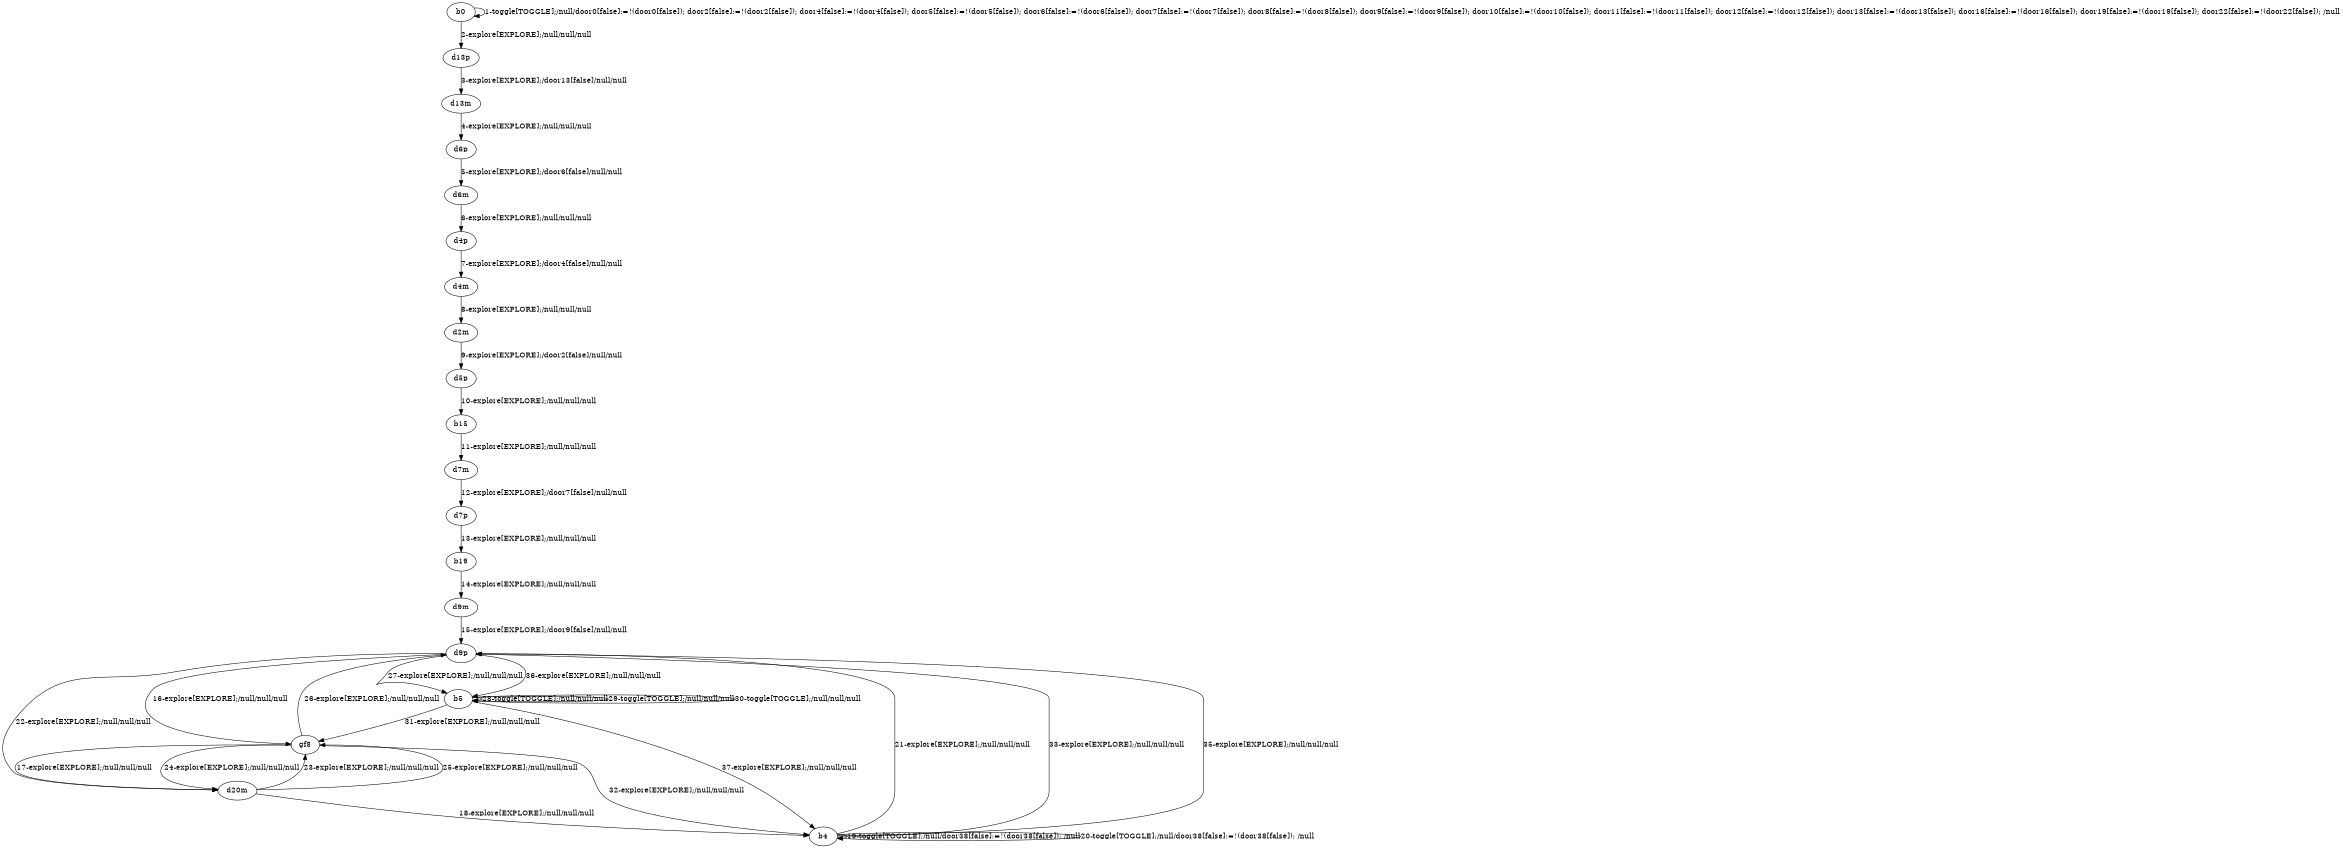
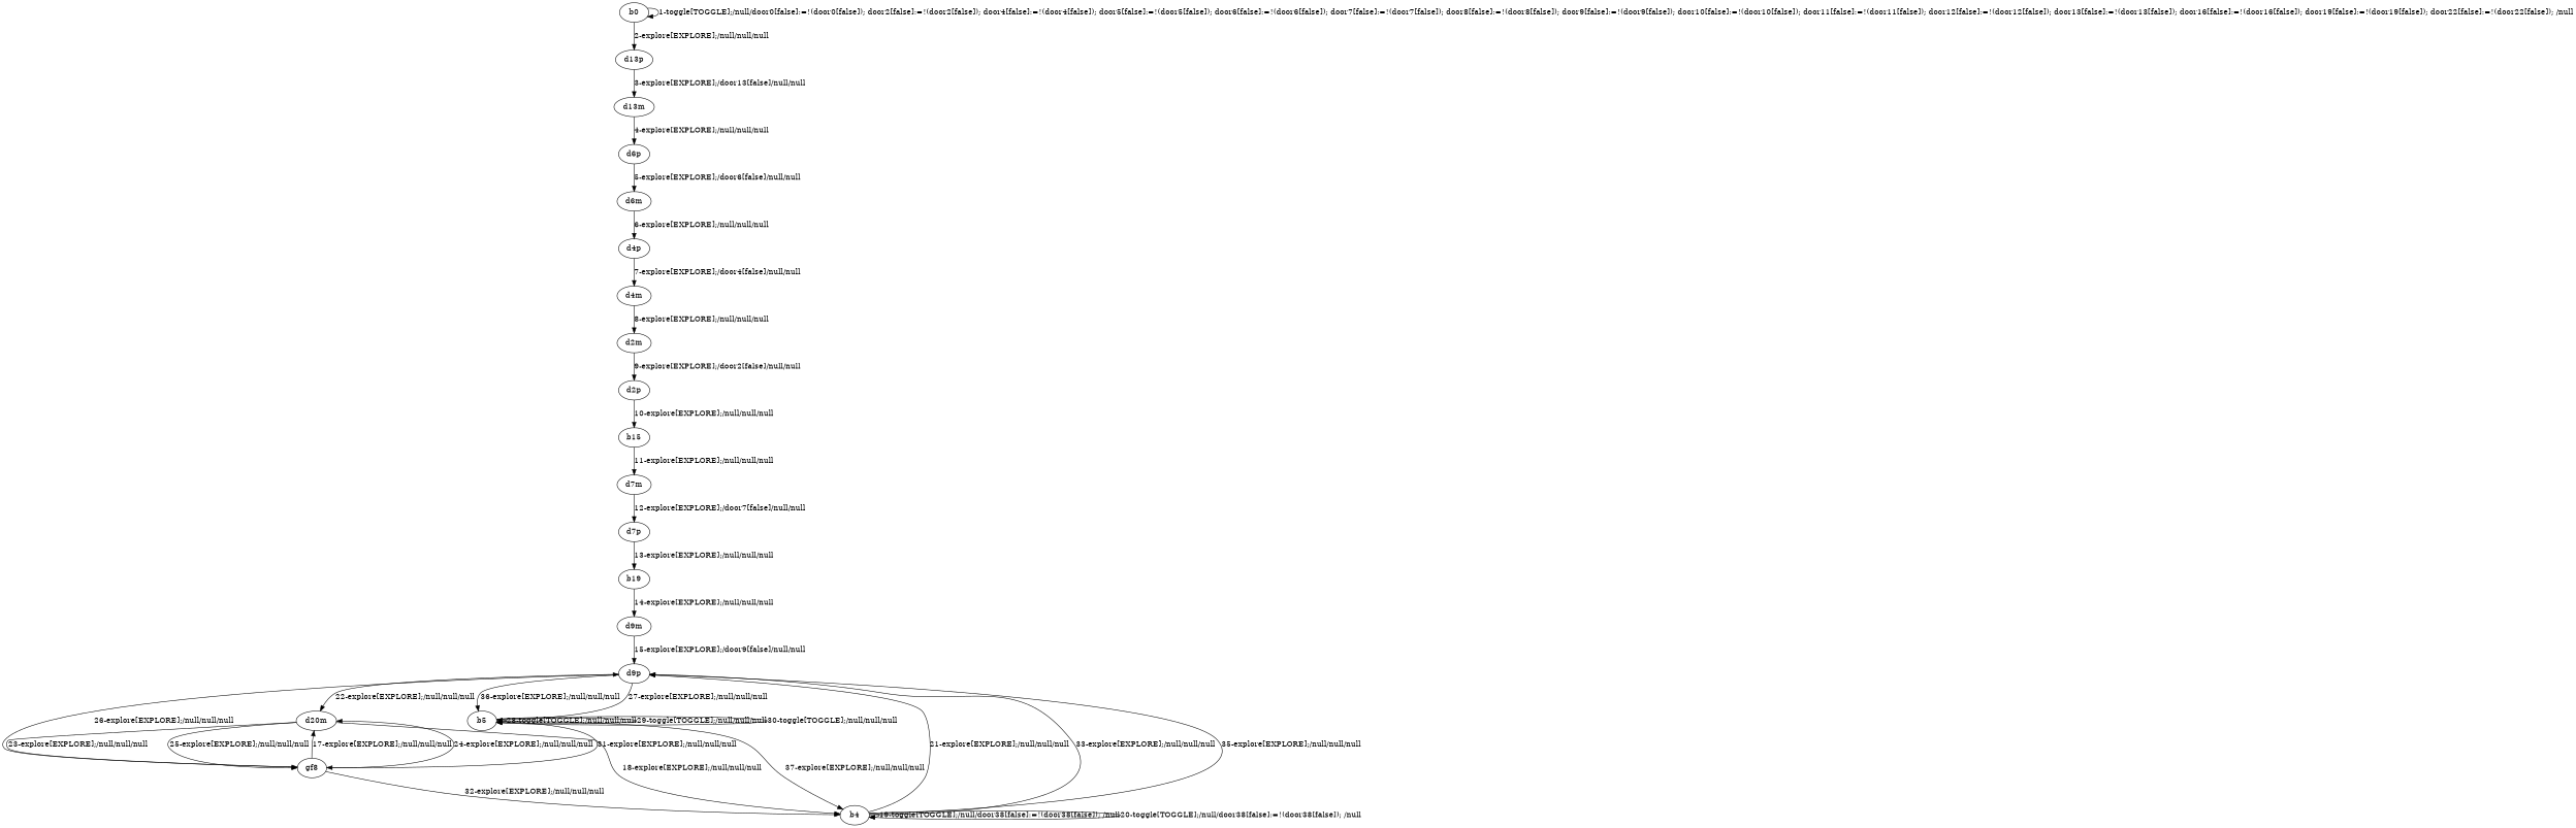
  digraph {
    fontname="DejaVu Serif"
    node [fontname="DejaVu Serif"]
    edge [fontname="DejaVu Serif"]
    b0
    d13p
    d13m
    d6p
    d6m
    d4p
    d4m
    d2m
-   d2p [label=d5p]
+   d2p
    b15
    d7m
    d7p
    b19
    d9m
    d9p
    gf8
    d20m
    b5
    b4
    b0 -> b0 [label="1-toggle[TOGGLE];/null/door0[false]:=!(door0[false]); door2[false]:=!(door2[false]); door4[false]:=!(door4[false]); door5[false]:=!(door5[false]); door6[false]:=!(door6[false]); door7[false]:=!(door7[false]); door8[false]:=!(door8[false]); door9[false]:=!(door9[false]); door10[false]:=!(door10[false]); door11[false]:=!(door11[false]); door12[false]:=!(door12[false]); door13[false]:=!(door13[false]); door16[false]:=!(door16[false]); door19[false]:=!(door19[false]); door22[false]:=!(door22[false]); /null"]
    b0 -> d13p [label="2-explore[EXPLORE];/null/null/null"]
    d13p -> d13m [label="3-explore[EXPLORE];/door13[false]/null/null"]
    d13m -> d6p [label="4-explore[EXPLORE];/null/null/null"]
    d6p -> d6m [label="5-explore[EXPLORE];/door6[false]/null/null"]
    d6m -> d4p [label="6-explore[EXPLORE];/null/null/null"]
    d4p -> d4m [label="7-explore[EXPLORE];/door4[false]/null/null"]
    d4m -> d2m [label="8-explore[EXPLORE];/null/null/null"]
    d2m -> d2p [label="9-explore[EXPLORE];/door2[false]/null/null"]
    d2p -> b15 [label="10-explore[EXPLORE];/null/null/null"]
    b15 -> d7m [label="11-explore[EXPLORE];/null/null/null"]
    d7m -> d7p [label="12-explore[EXPLORE];/door7[false]/null/null"]
    d7p -> b19 [label="13-explore[EXPLORE];/null/null/null"]
    b19 -> d9m [label="14-explore[EXPLORE];/null/null/null"]
    d9m -> d9p [label="15-explore[EXPLORE];/door9[false]/null/null"]
-   d9p -> gf8 [label="16-explore[EXPLORE];/null/null/null"]
    d9p -> d20m [label="22-explore[EXPLORE];/null/null/null"]
    d9p -> b5 [label="27-explore[EXPLORE];/null/null/null"]
    d9p -> b5 [label="36-explore[EXPLORE];/null/null/null"]
    gf8 -> d9p [label="26-explore[EXPLORE];/null/null/null"]
    gf8 -> d20m [label="17-explore[EXPLORE];/null/null/null"]
    gf8 -> d20m [label="24-explore[EXPLORE];/null/null/null"]
    gf8 -> b4 [label="32-explore[EXPLORE];/null/null/null"]
    d20m -> gf8 [label="23-explore[EXPLORE];/null/null/null"]
    d20m -> gf8 [label="25-explore[EXPLORE];/null/null/null"]
    d20m -> b4 [label="18-explore[EXPLORE];/null/null/null"]
    b5 -> gf8 [label="31-explore[EXPLORE];/null/null/null"]
    b5 -> b5 [label="28-toggle[TOGGLE];/null/null/null"]
    b5 -> b5 [label="29-toggle[TOGGLE];/null/null/null"]
    b5 -> b5 [label="30-toggle[TOGGLE];/null/null/null"]
    b5 -> b4 [label="37-explore[EXPLORE];/null/null/null"]
    b4 -> d9p [label="21-explore[EXPLORE];/null/null/null"]
    b4 -> d9p [label="33-explore[EXPLORE];/null/null/null"]
    b4 -> d9p [label="35-explore[EXPLORE];/null/null/null"]
    b4 -> b4 [label="19-toggle[TOGGLE];/null/door38[false]:=!(door38[false]); /null"]
    b4 -> b4 [label="20-toggle[TOGGLE];/null/door38[false]:=!(door38[false]); /null"]
  }
